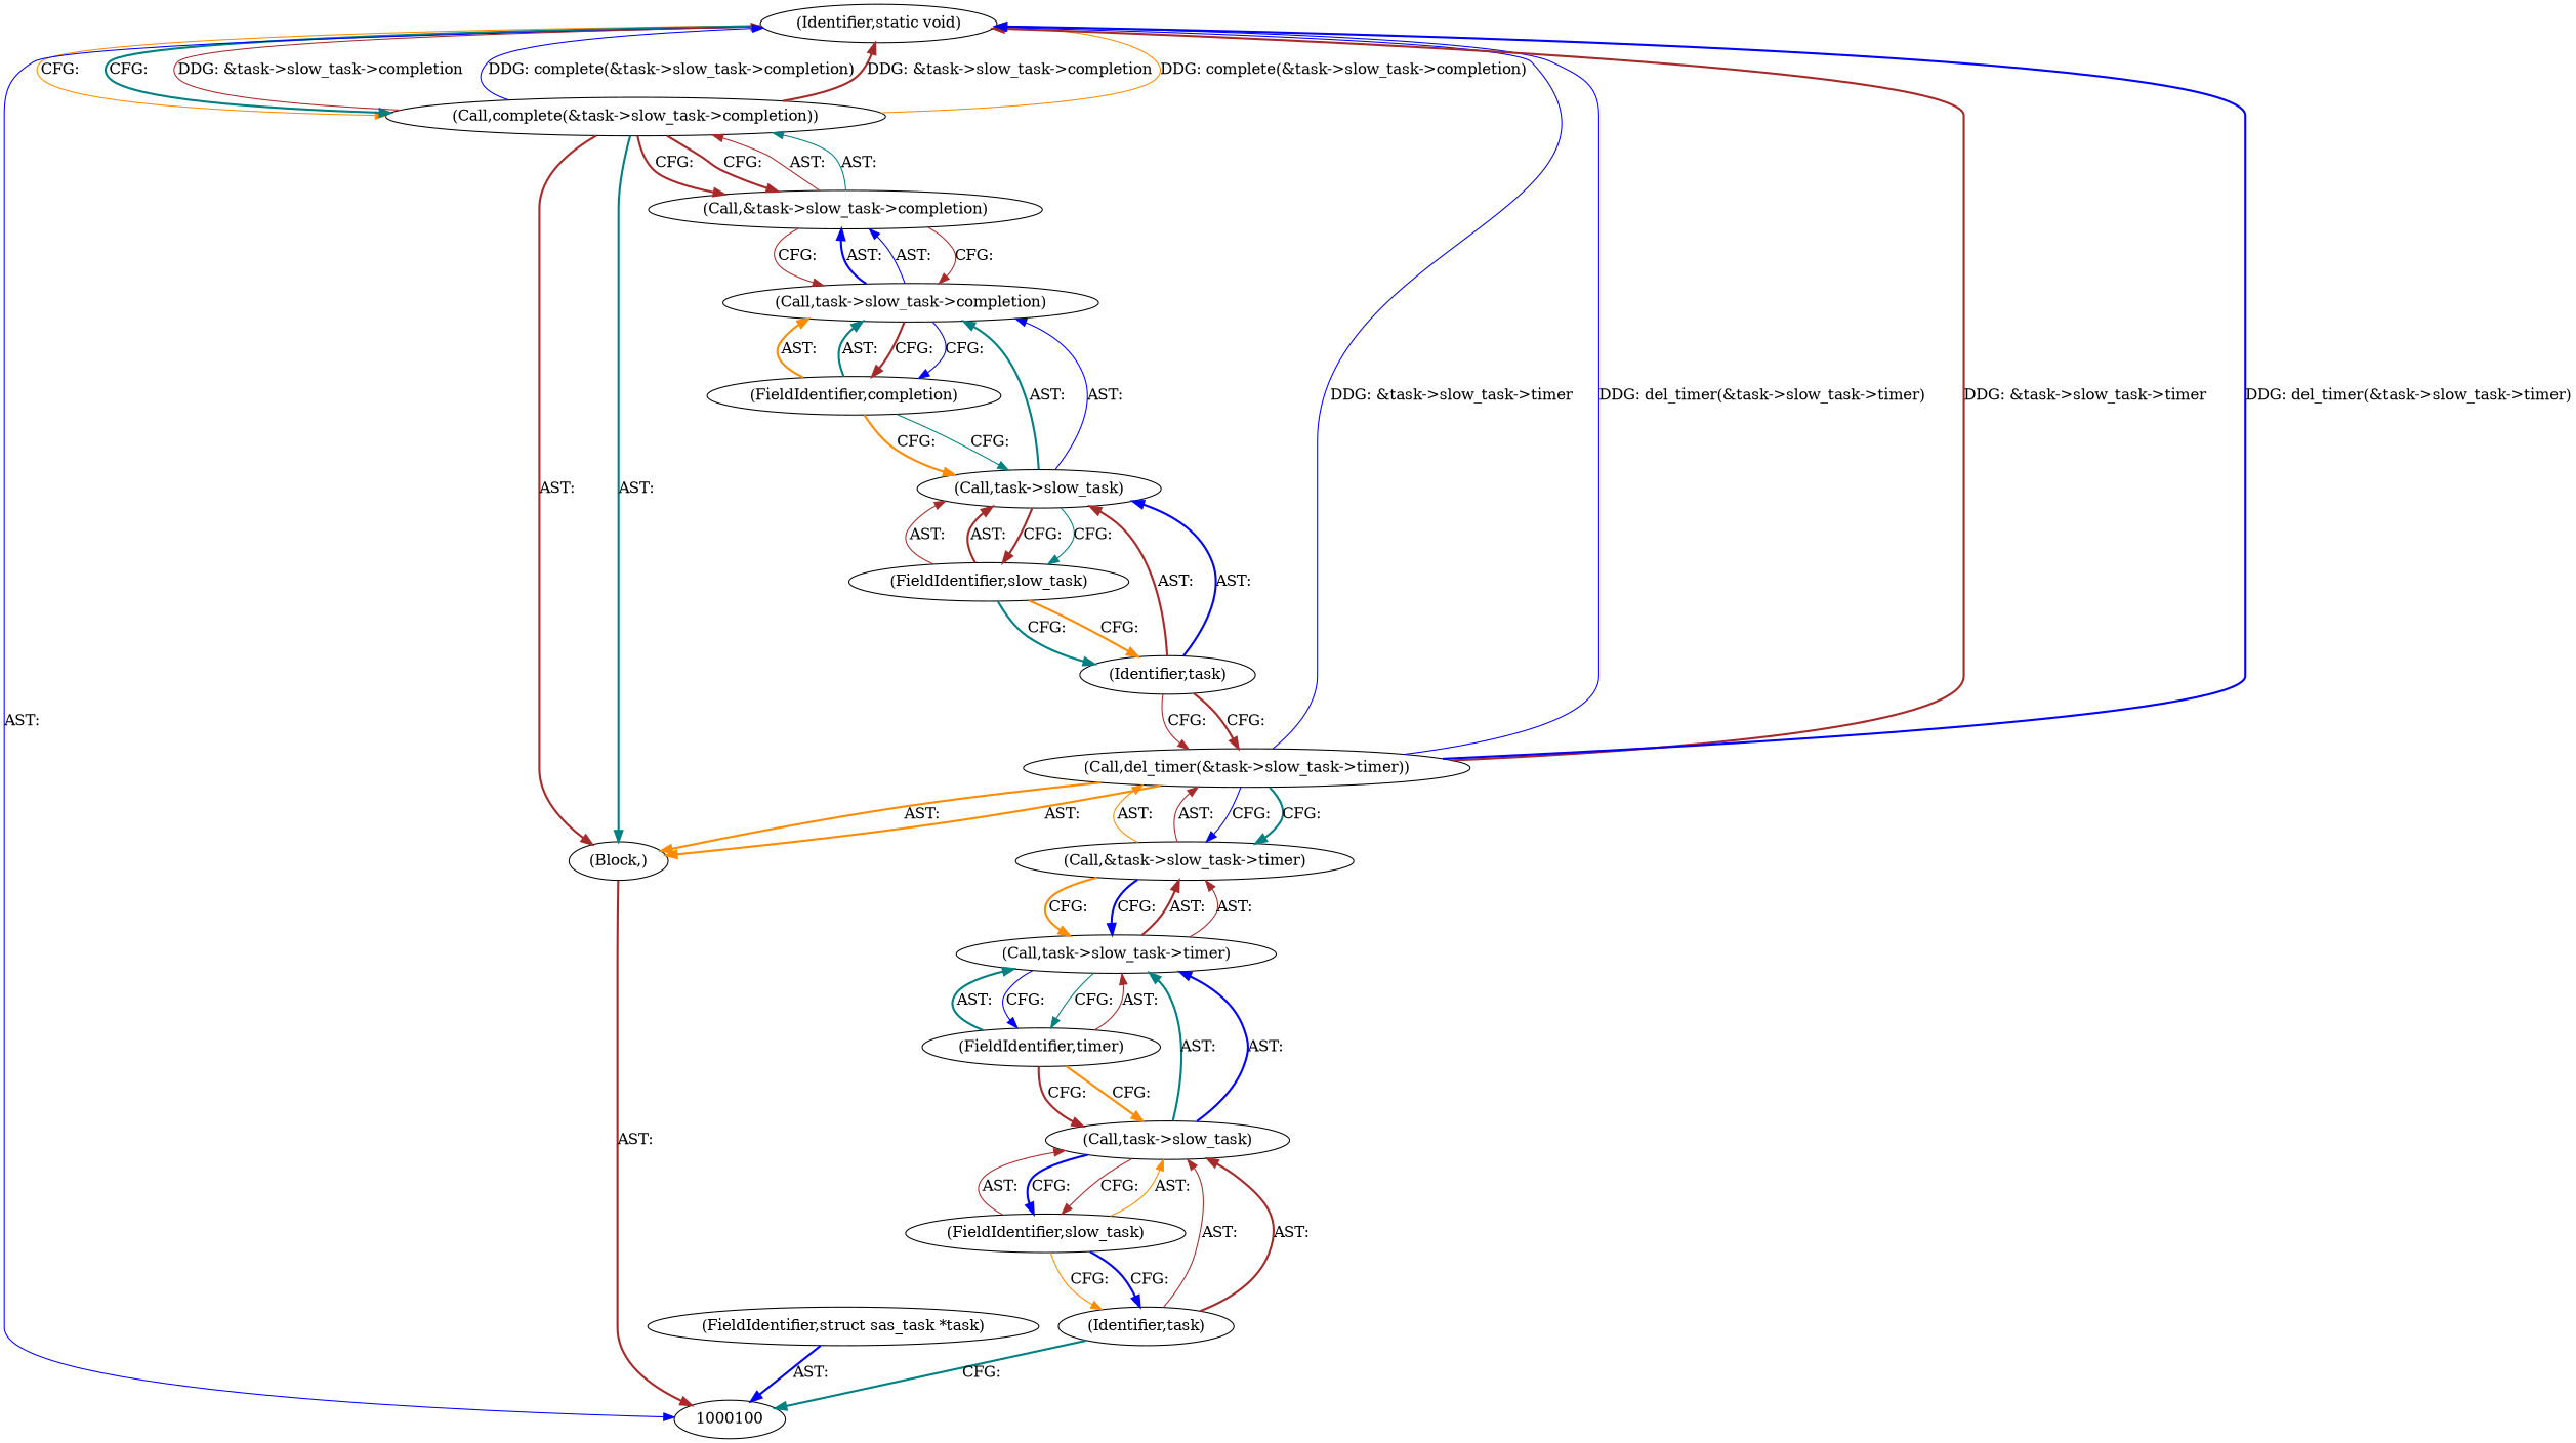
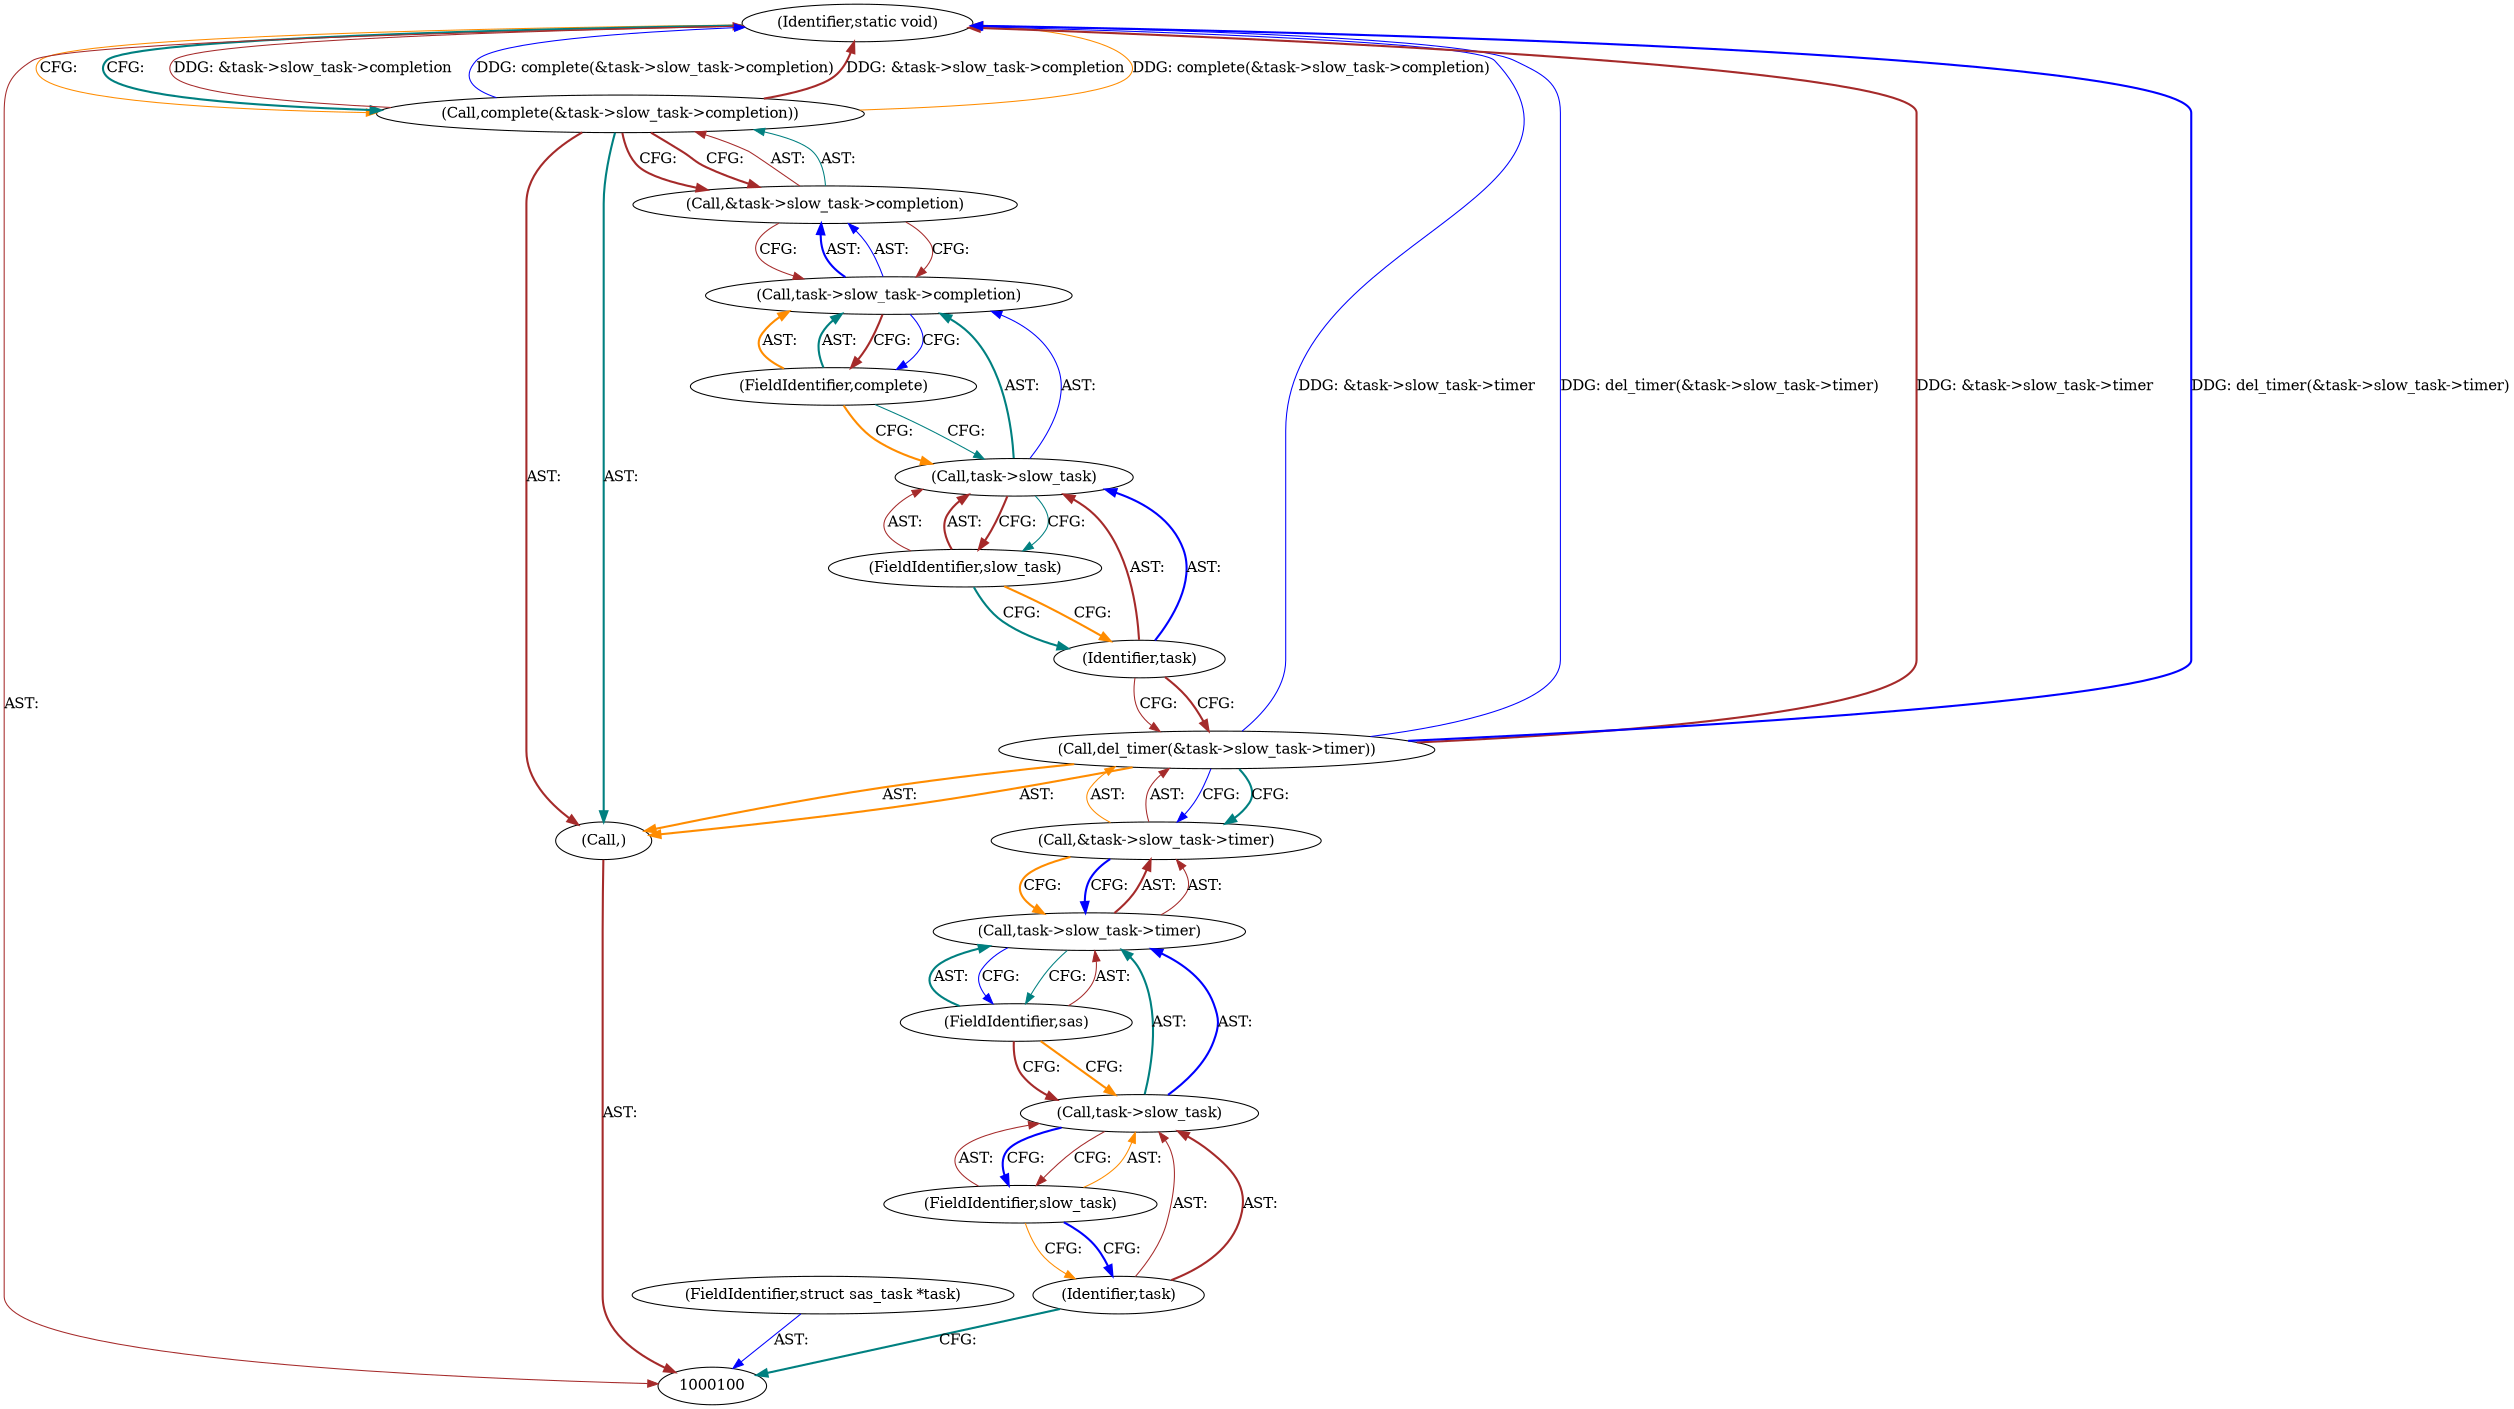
  digraph {
    edge [color=brown style=bold]
    n1 [label="(Identifier,static void)"]
    n2 [label="(Call,complete(&task->slow_task->completion))"]
    1000100
-   n4 [label="(Block,)"]
+   n4 [label="(Call,)"]
    n5 [label="(Call,&task->slow_task->completion)"]
    n6 [label="(FieldIdentifier,struct sas_task *task)"]
    n7 [label="(Call,del_timer(&task->slow_task->timer))"]
    n8 [label="(Call,&task->slow_task->timer)"]
    n9 [label="(Call,task->slow_task->timer)"]
-   n10 [label="(FieldIdentifier,timer)"]
+   n10 [label="(FieldIdentifier,sas)"]
    n11 [label="(Call,task->slow_task)"]
    n12 [label="(FieldIdentifier,slow_task)"]
    n13 [label="(Identifier,task)"]
    n14 [label="(Call,task->slow_task->completion)"]
-   n15 [label="(FieldIdentifier,completion)"]
+   n15 [label="(FieldIdentifier,complete)"]
    n16 [label="(Call,task->slow_task)"]
    n17 [label="(FieldIdentifier,slow_task)"]
    n18 [label="(Identifier,task)"]
    n1 -> n2 [color=darkorange label="CFG: " style=solid]
    n1 -> n2 [color=teal label="CFG: "]
-   n1 -> 1000100 [color=blue label="AST: " style=solid]
+   n1 -> 1000100 [label="AST: " style=solid]
    n2 -> n1 [label="DDG: &task->slow_task->completion" style=solid]
    n2 -> n1 [color=blue label="DDG: complete(&task->slow_task->completion)" style=solid]
    n2 -> n1 [label="DDG: &task->slow_task->completion"]
    n2 -> n1 [color=darkorange label="DDG: complete(&task->slow_task->completion)" style=solid]
    n2 -> n4 [label="AST: "]
    n2 -> n4 [color=teal label="AST: "]
    n2 -> n5 [label="CFG: "]
    n2 -> n5 [label="CFG: "]
    n4 -> 1000100 [label="AST: "]
    n5 -> n2 [label="AST: " style=solid]
    n5 -> n2 [color=teal label="AST: " style=solid]
    n5 -> n14 [label="CFG: " style=solid]
    n5 -> n14 [label="CFG: " style=solid]
-   n6 -> 1000100 [color=blue label="AST: "]
+   n6 -> 1000100 [color=blue label="AST: " style=solid]
    n7 -> n1 [color=blue label="DDG: &task->slow_task->timer" style=solid]
    n7 -> n1 [color=blue label="DDG: del_timer(&task->slow_task->timer)" style=solid]
    n7 -> n1 [label="DDG: &task->slow_task->timer"]
    n7 -> n1 [color=blue label="DDG: del_timer(&task->slow_task->timer)"]
    n7 -> n4 [color=darkorange label="AST: "]
    n7 -> n4 [color=darkorange label="AST: "]
    n7 -> n8 [color=blue label="CFG: " style=solid]
    n7 -> n8 [color=teal label="CFG: "]
    n8 -> n7 [color=darkorange label="AST: " style=solid]
    n8 -> n7 [label="AST: " style=solid]
    n8 -> n9 [color=darkorange label="CFG: "]
    n8 -> n9 [color=blue label="CFG: "]
    n9 -> n8 [label="AST: "]
    n9 -> n8 [label="AST: " style=solid]
    n9 -> n10 [color=blue label="CFG: " style=solid]
    n9 -> n10 [color=teal label="CFG: " style=solid]
    n10 -> n9 [label="AST: " style=solid]
    n10 -> n9 [color=teal label="AST: "]
    n10 -> n11 [color=darkorange label="CFG: "]
    n10 -> n11 [label="CFG: "]
    n11 -> n9 [color=blue label="AST: "]
    n11 -> n9 [color=teal label="AST: "]
    n11 -> n12 [color=blue label="CFG: "]
    n11 -> n12 [label="CFG: " style=solid]
    n12 -> n11 [color=darkorange label="AST: " style=solid]
    n12 -> n11 [label="AST: " style=solid]
    n12 -> n13 [color=blue label="CFG: "]
    n12 -> n13 [color=darkorange label="CFG: " style=solid]
    n13 -> 1000100 [color=teal label="CFG: "]
    n13 -> n11 [label="AST: "]
    n13 -> n11 [label="AST: " style=solid]
    n14 -> n5 [color=blue label="AST: "]
    n14 -> n5 [color=blue label="AST: " style=solid]
    n14 -> n15 [label="CFG: "]
    n14 -> n15 [color=blue label="CFG: " style=solid]
    n15 -> n14 [color=darkorange label="AST: "]
    n15 -> n14 [color=teal label="AST: "]
    n15 -> n16 [color=darkorange label="CFG: "]
    n15 -> n16 [color=teal label="CFG: " style=solid]
    n16 -> n14 [color=blue label="AST: " style=solid]
    n16 -> n14 [color=teal label="AST: "]
    n16 -> n17 [label="CFG: "]
    n16 -> n17 [color=teal label="CFG: " style=solid]
    n17 -> n16 [label="AST: " style=solid]
    n17 -> n16 [label="AST: "]
    n17 -> n18 [color=teal label="CFG: "]
    n17 -> n18 [color=darkorange label="CFG: "]
    n18 -> n7 [label="CFG: "]
    n18 -> n7 [label="CFG: " style=solid]
    n18 -> n16 [color=blue label="AST: "]
    n18 -> n16 [label="AST: "]
  }
